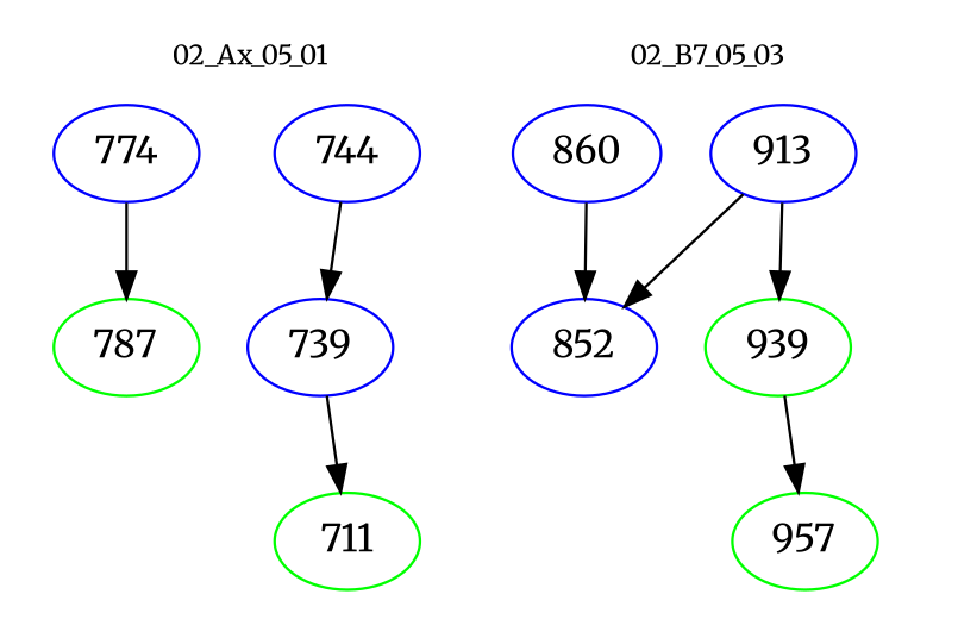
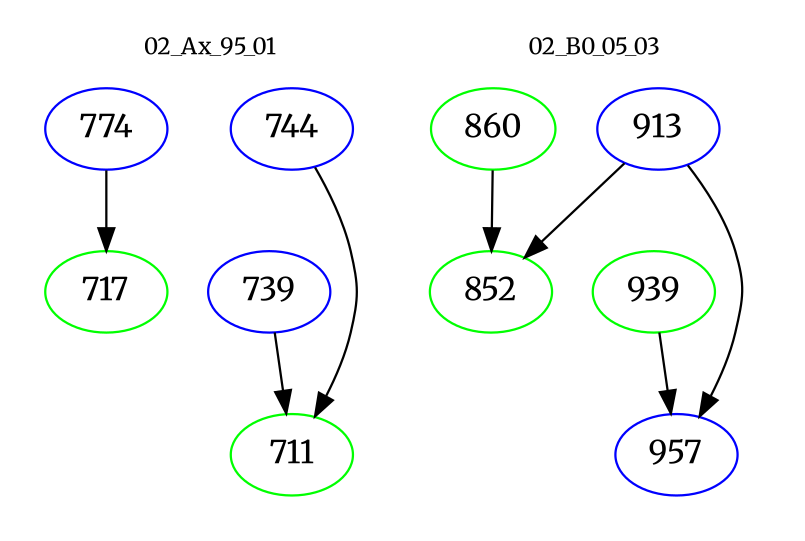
  digraph {
    fontname=Merriweather
    node [color=blue fontname=Merriweather]
    edge [color=black fontname=Merriweather]
    n1 [label=744]
    n2 [label=739]
    n3 [label=774]
    n4 [color=green label=711]
-   n5 [color=green label=787]
+   n5 [color=green label=717]
    n6 [label=913]
-   n7 [label=860]
+   n7 [color=green label=860]
    n8 [color=green label=939]
-   n9 [label=852]
-   n10 [color=green label=957]
+   n9 [color=green label=852]
+   n10 [label=957]
    subgraph cluster_1 {
      color=white
      fontsize=10
-     label="02_Ax_05_01"
+     label="02_Ax_95_01"
      n1
      n2
      n3
      n4
      n5
    }
    subgraph cluster_2 {
      color=white
      fontsize=10
-     label="02_B7_05_03"
+     label="02_B0_05_03"
      n6
      n7
      n8
      n9
      n10
    }
-   n1 -> n2
+   n1 -> n4
    n2 -> n4
    n3 -> n5
-   n6 -> n8
+   n6 -> n10
    n6 -> n9
    n7 -> n9
    n8 -> n10
  }
